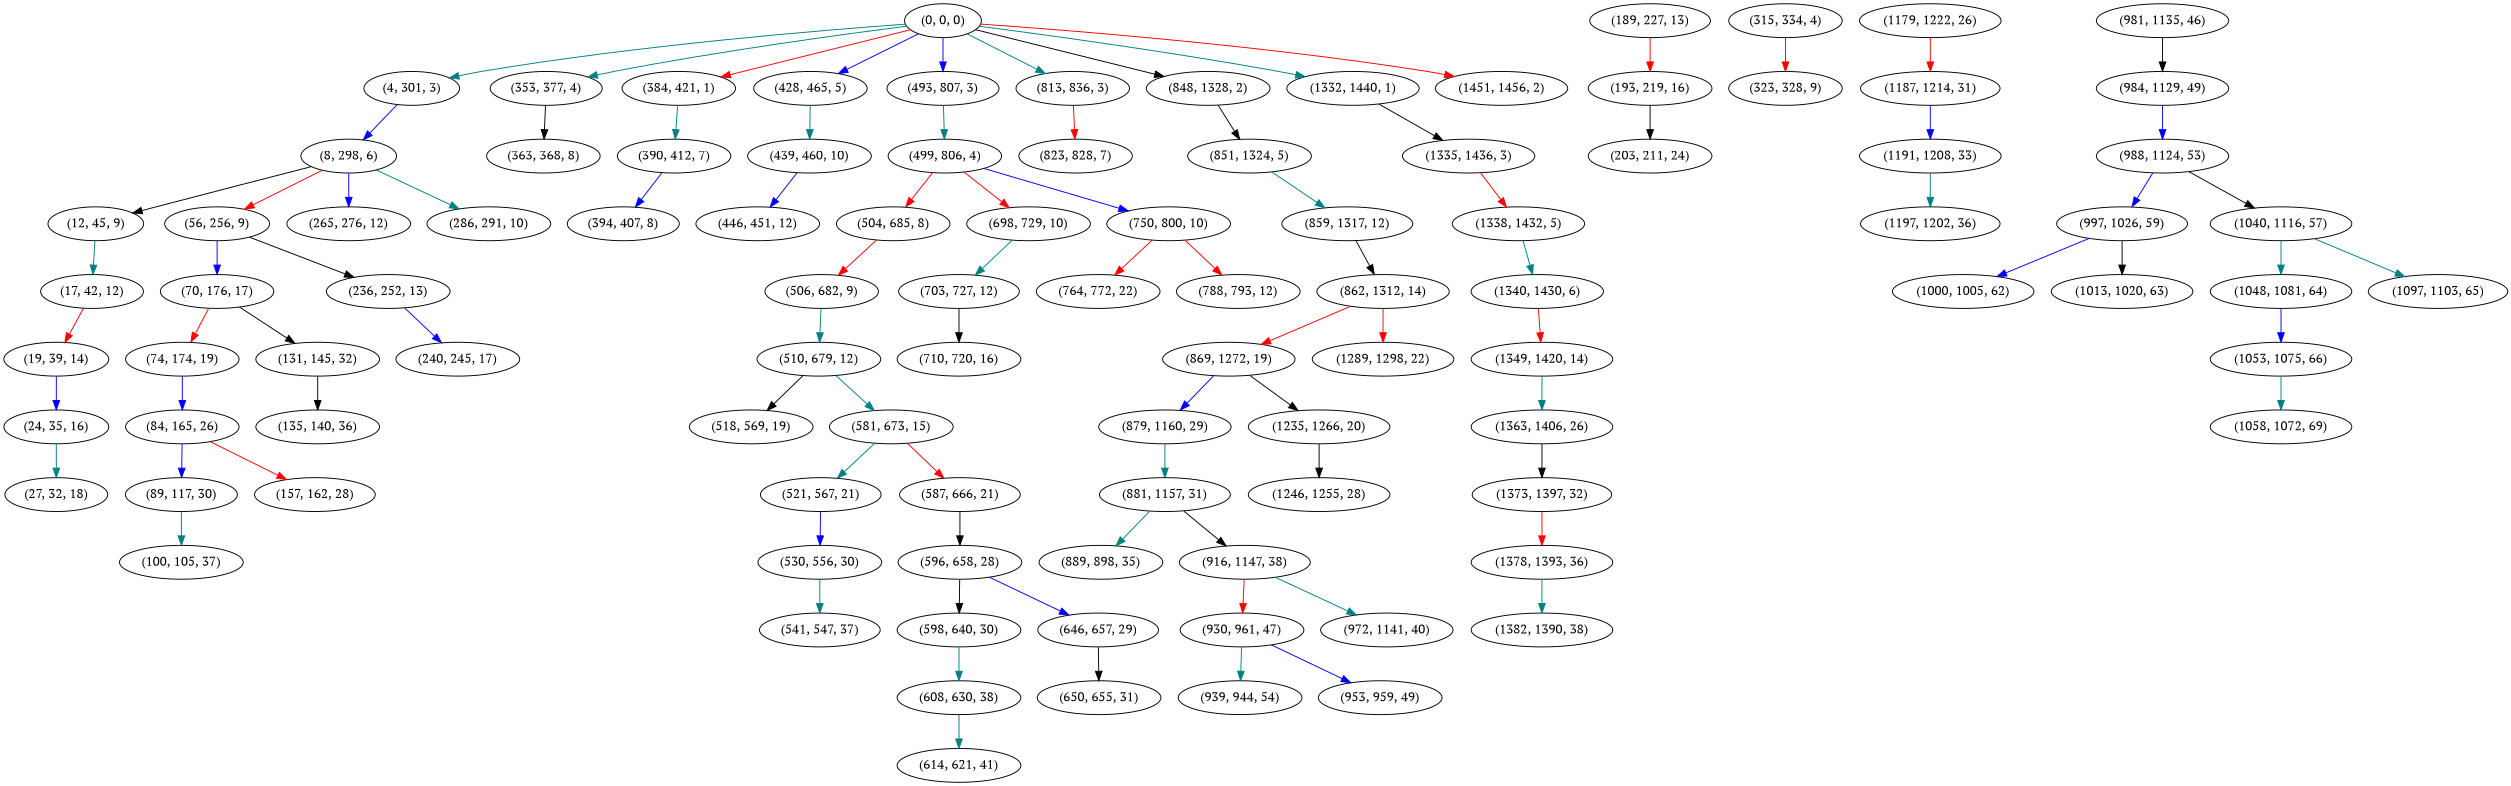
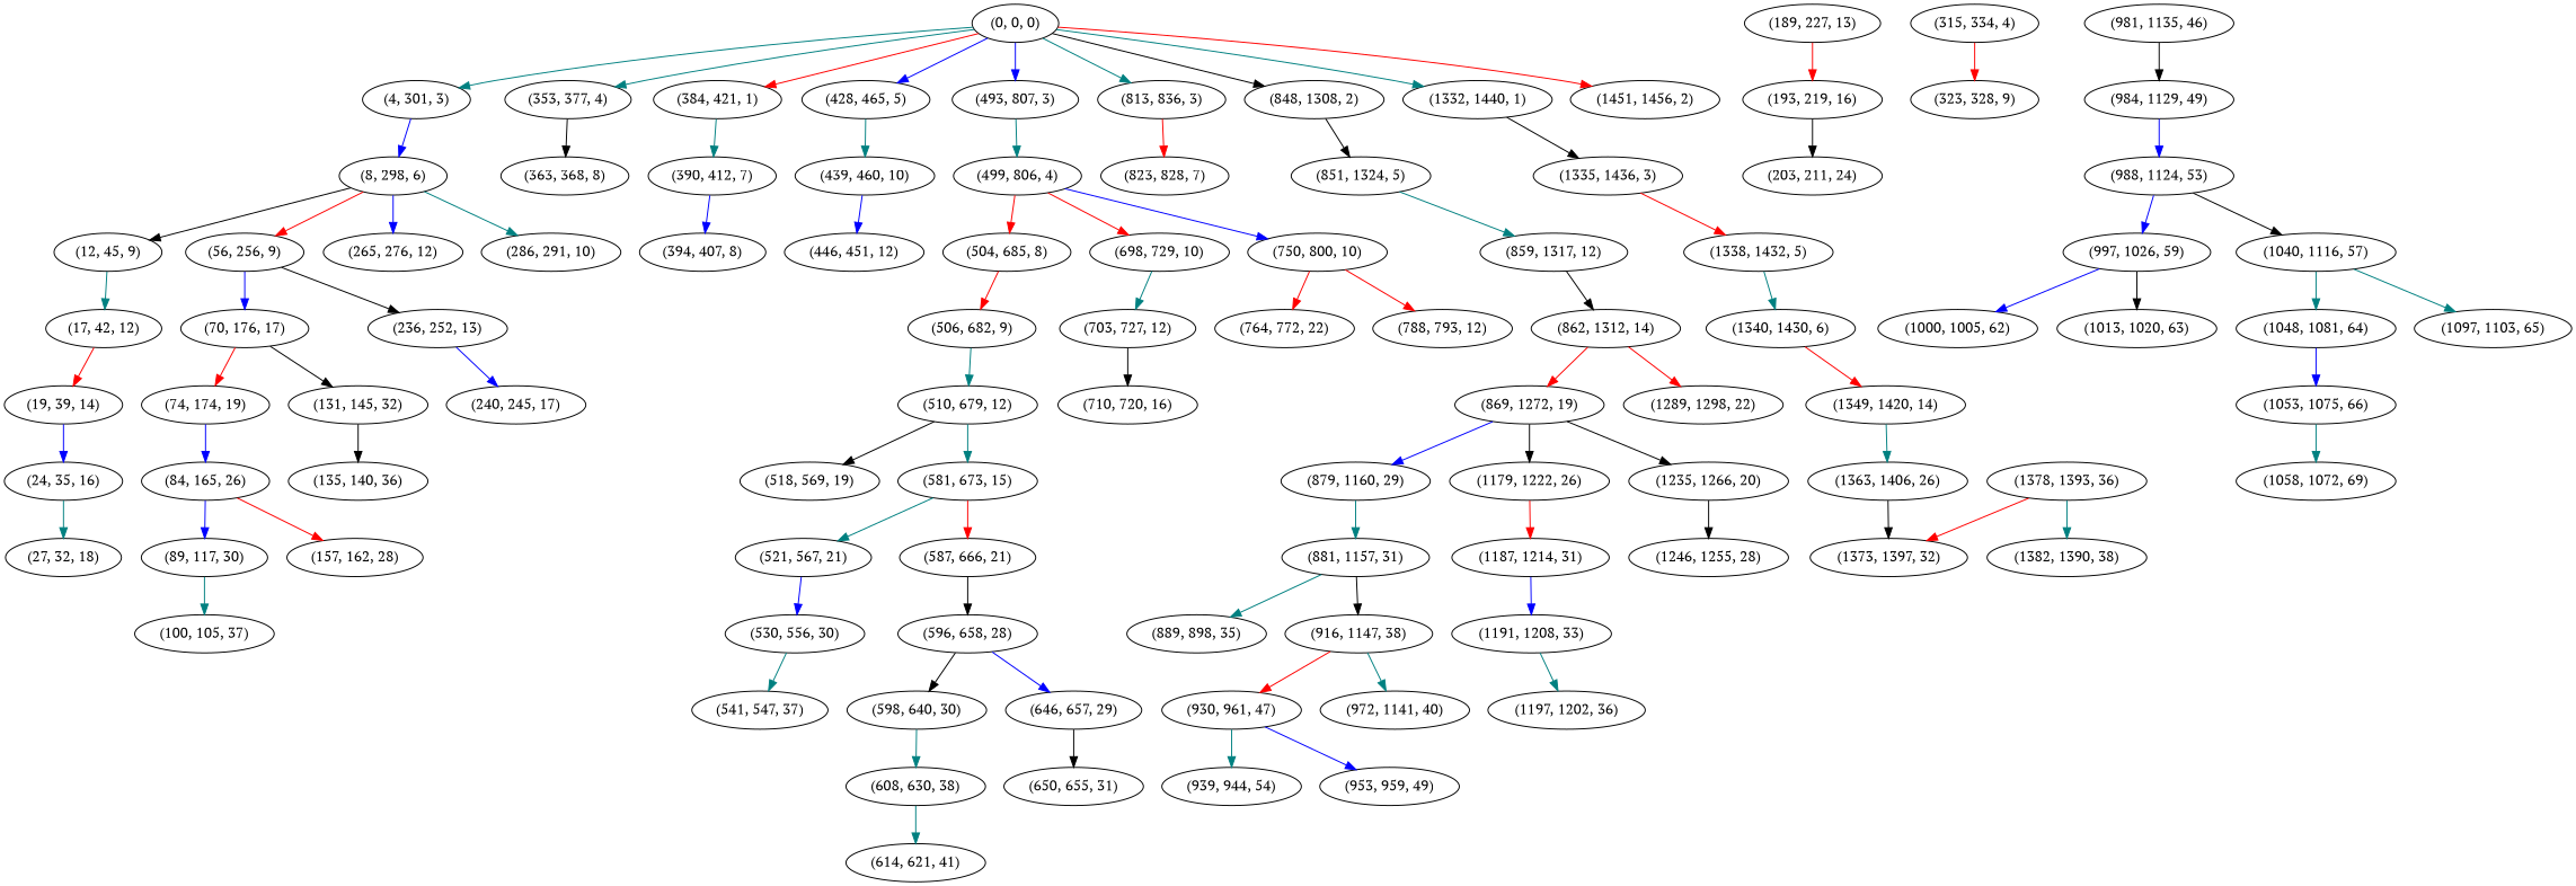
  digraph {
    fontname="PT Serif"
    node [fontname="PT Serif"]
    edge [color=teal fontname="PT Serif"]
    "(0, 0, 0)"
    "(4, 301, 3)"
    "(353, 377, 4)"
    "(384, 421, 1)"
    "(428, 465, 5)"
    "(493, 807, 3)"
    "(813, 836, 3)"
-   "(848, 1328, 2)"
+   "(848, 1328, 2)" [label="(848, 1308, 2)"]
    "(1332, 1440, 1)"
    "(1451, 1456, 2)"
    "(8, 298, 6)"
    "(363, 368, 8)"
    "(390, 412, 7)"
    "(439, 460, 10)"
    "(499, 806, 4)"
    "(823, 828, 7)"
    "(851, 1324, 5)"
    "(1335, 1436, 3)"
    "(12, 45, 9)"
    "(56, 256, 9)"
    "(265, 276, 12)"
    "(286, 291, 10)"
    "(17, 42, 12)"
    "(70, 176, 17)"
    "(236, 252, 13)"
    "(19, 39, 14)"
    "(24, 35, 16)"
    "(27, 32, 18)"
    "(74, 174, 19)"
    "(131, 145, 32)"
    "(240, 245, 17)"
    "(84, 165, 26)"
    "(89, 117, 30)"
    "(157, 162, 28)"
    "(100, 105, 37)"
    "(135, 140, 36)"
    "(189, 227, 13)"
    "(193, 219, 16)"
    "(203, 211, 24)"
    "(315, 334, 4)"
    "(323, 328, 9)"
    "(394, 407, 8)"
    "(446, 451, 12)"
    "(504, 685, 8)"
    "(698, 729, 10)"
    "(750, 800, 10)"
    "(506, 682, 9)"
    "(703, 727, 12)"
    "(764, 772, 22)"
    "(788, 793, 12)"
    "(510, 679, 12)"
    "(518, 569, 19)"
    "(581, 673, 15)"
    "(521, 567, 21)"
    "(587, 666, 21)"
    "(530, 556, 30)"
    "(541, 547, 37)"
    "(596, 658, 28)"
    "(598, 640, 30)"
    "(646, 657, 29)"
    "(608, 630, 38)"
    "(650, 655, 31)"
    "(614, 621, 41)"
    "(710, 720, 16)"
    "(859, 1317, 12)"
    "(862, 1312, 14)"
    "(869, 1272, 19)"
    "(1289, 1298, 22)"
    "(879, 1160, 29)"
    "(1179, 1222, 26)"
    "(1235, 1266, 20)"
    "(881, 1157, 31)"
    "(1187, 1214, 31)"
    "(1246, 1255, 28)"
    "(889, 898, 35)"
    "(916, 1147, 38)"
    "(930, 961, 47)"
    "(972, 1141, 40)"
    "(939, 944, 54)"
    "(953, 959, 49)"
    "(981, 1135, 46)"
    "(984, 1129, 49)"
    "(988, 1124, 53)"
    "(997, 1026, 59)"
    "(1040, 1116, 57)"
    "(1000, 1005, 62)"
    "(1013, 1020, 63)"
    "(1048, 1081, 64)"
    "(1097, 1103, 65)"
    "(1053, 1075, 66)"
    "(1058, 1072, 69)"
    "(1191, 1208, 33)"
    "(1197, 1202, 36)"
    "(1338, 1432, 5)"
    "(1340, 1430, 6)"
    "(1349, 1420, 14)"
    "(1363, 1406, 26)"
    "(1373, 1397, 32)"
    "(1378, 1393, 36)"
    "(1382, 1390, 38)"
    "(0, 0, 0)" -> "(4, 301, 3)"
    "(0, 0, 0)" -> "(353, 377, 4)"
    "(0, 0, 0)" -> "(384, 421, 1)" [color=red]
    "(0, 0, 0)" -> "(428, 465, 5)" [color=blue]
    "(0, 0, 0)" -> "(493, 807, 3)" [color=blue]
    "(0, 0, 0)" -> "(813, 836, 3)"
    "(0, 0, 0)" -> "(848, 1328, 2)" [color=black]
    "(0, 0, 0)" -> "(1332, 1440, 1)"
    "(0, 0, 0)" -> "(1451, 1456, 2)" [color=red]
    "(4, 301, 3)" -> "(8, 298, 6)" [color=blue]
    "(353, 377, 4)" -> "(363, 368, 8)" [color=black]
    "(384, 421, 1)" -> "(390, 412, 7)"
    "(428, 465, 5)" -> "(439, 460, 10)"
    "(493, 807, 3)" -> "(499, 806, 4)"
    "(813, 836, 3)" -> "(823, 828, 7)" [color=red]
    "(848, 1328, 2)" -> "(851, 1324, 5)" [color=black]
    "(1332, 1440, 1)" -> "(1335, 1436, 3)" [color=black]
    "(8, 298, 6)" -> "(12, 45, 9)" [color=black]
    "(8, 298, 6)" -> "(56, 256, 9)" [color=red]
    "(8, 298, 6)" -> "(265, 276, 12)" [color=blue]
    "(8, 298, 6)" -> "(286, 291, 10)"
    "(390, 412, 7)" -> "(394, 407, 8)" [color=blue]
    "(439, 460, 10)" -> "(446, 451, 12)" [color=blue]
    "(499, 806, 4)" -> "(504, 685, 8)" [color=red]
    "(499, 806, 4)" -> "(698, 729, 10)" [color=red]
    "(499, 806, 4)" -> "(750, 800, 10)" [color=blue]
    "(851, 1324, 5)" -> "(859, 1317, 12)"
    "(1335, 1436, 3)" -> "(1338, 1432, 5)" [color=red]
    "(12, 45, 9)" -> "(17, 42, 12)"
    "(56, 256, 9)" -> "(70, 176, 17)" [color=blue]
    "(56, 256, 9)" -> "(236, 252, 13)" [color=black]
    "(17, 42, 12)" -> "(19, 39, 14)" [color=red]
    "(70, 176, 17)" -> "(74, 174, 19)" [color=red]
    "(70, 176, 17)" -> "(131, 145, 32)" [color=black]
    "(236, 252, 13)" -> "(240, 245, 17)" [color=blue]
    "(19, 39, 14)" -> "(24, 35, 16)" [color=blue]
    "(24, 35, 16)" -> "(27, 32, 18)"
    "(74, 174, 19)" -> "(84, 165, 26)" [color=blue]
    "(131, 145, 32)" -> "(135, 140, 36)" [color=black]
    "(84, 165, 26)" -> "(89, 117, 30)" [color=blue]
    "(84, 165, 26)" -> "(157, 162, 28)" [color=red]
    "(89, 117, 30)" -> "(100, 105, 37)"
    "(189, 227, 13)" -> "(193, 219, 16)" [color=red]
    "(193, 219, 16)" -> "(203, 211, 24)" [color=black]
    "(315, 334, 4)" -> "(323, 328, 9)" [color=red]
    "(504, 685, 8)" -> "(506, 682, 9)" [color=red]
    "(698, 729, 10)" -> "(703, 727, 12)"
    "(750, 800, 10)" -> "(764, 772, 22)" [color=red]
    "(750, 800, 10)" -> "(788, 793, 12)" [color=red]
    "(506, 682, 9)" -> "(510, 679, 12)"
    "(703, 727, 12)" -> "(710, 720, 16)" [color=black]
    "(510, 679, 12)" -> "(518, 569, 19)" [color=black]
    "(510, 679, 12)" -> "(581, 673, 15)"
    "(581, 673, 15)" -> "(521, 567, 21)"
    "(581, 673, 15)" -> "(587, 666, 21)" [color=red]
    "(521, 567, 21)" -> "(530, 556, 30)" [color=blue]
    "(587, 666, 21)" -> "(596, 658, 28)" [color=black]
    "(530, 556, 30)" -> "(541, 547, 37)"
    "(596, 658, 28)" -> "(598, 640, 30)" [color=black]
    "(596, 658, 28)" -> "(646, 657, 29)" [color=blue]
    "(598, 640, 30)" -> "(608, 630, 38)"
    "(646, 657, 29)" -> "(650, 655, 31)" [color=black]
    "(608, 630, 38)" -> "(614, 621, 41)"
    "(859, 1317, 12)" -> "(862, 1312, 14)" [color=black]
    "(862, 1312, 14)" -> "(869, 1272, 19)" [color=red]
    "(862, 1312, 14)" -> "(1289, 1298, 22)" [color=red]
    "(869, 1272, 19)" -> "(879, 1160, 29)" [color=blue]
+   "(869, 1272, 19)" -> "(1179, 1222, 26)" [color=black]
    "(869, 1272, 19)" -> "(1235, 1266, 20)" [color=black]
    "(879, 1160, 29)" -> "(881, 1157, 31)"
    "(1179, 1222, 26)" -> "(1187, 1214, 31)" [color=red]
    "(1235, 1266, 20)" -> "(1246, 1255, 28)" [color=black]
    "(881, 1157, 31)" -> "(889, 898, 35)"
    "(881, 1157, 31)" -> "(916, 1147, 38)" [color=black]
    "(1187, 1214, 31)" -> "(1191, 1208, 33)" [color=blue]
    "(916, 1147, 38)" -> "(930, 961, 47)" [color=red]
    "(916, 1147, 38)" -> "(972, 1141, 40)"
    "(930, 961, 47)" -> "(939, 944, 54)"
    "(930, 961, 47)" -> "(953, 959, 49)" [color=blue]
    "(981, 1135, 46)" -> "(984, 1129, 49)" [color=black]
    "(984, 1129, 49)" -> "(988, 1124, 53)" [color=blue]
    "(988, 1124, 53)" -> "(997, 1026, 59)" [color=blue]
    "(988, 1124, 53)" -> "(1040, 1116, 57)" [color=black]
    "(997, 1026, 59)" -> "(1000, 1005, 62)" [color=blue]
    "(997, 1026, 59)" -> "(1013, 1020, 63)" [color=black]
    "(1040, 1116, 57)" -> "(1048, 1081, 64)"
    "(1040, 1116, 57)" -> "(1097, 1103, 65)"
    "(1048, 1081, 64)" -> "(1053, 1075, 66)" [color=blue]
    "(1053, 1075, 66)" -> "(1058, 1072, 69)"
    "(1191, 1208, 33)" -> "(1197, 1202, 36)"
    "(1338, 1432, 5)" -> "(1340, 1430, 6)"
    "(1340, 1430, 6)" -> "(1349, 1420, 14)" [color=red]
    "(1349, 1420, 14)" -> "(1363, 1406, 26)"
    "(1363, 1406, 26)" -> "(1373, 1397, 32)" [color=black]
-   "(1373, 1397, 32)" -> "(1378, 1393, 36)" [color=red]
+   "(1378, 1393, 36)" -> "(1373, 1397, 32)" [color=red]
    "(1378, 1393, 36)" -> "(1382, 1390, 38)"
  }
